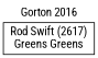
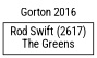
  digraph {
    label="Gorton 2016"
    labelloc=t
    mclimit=10
    fontname="Roboto Condensed"
-   n1 [label="Rod Swift (2617)\nGreens Greens" shape=box fontname="Roboto Condensed"]
+   n1 [label="Rod Swift (2617)\nThe Greens" shape=box fontname="Roboto Condensed"]
  }
